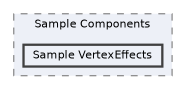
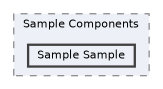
  digraph {
    compound=true
-   n1 [color=grey25 fillcolor="#edf0f7" fontname=Helvetica fontsize=10 height=0.2 label="Sample VertexEffects" shape=box style="filled,bold" width=0.4]
+   n1 [color=grey25 fillcolor="#edf0f7" fontname=Helvetica fontsize=10 height=0.2 label="Sample Sample" shape=box style="filled,bold" width=0.4]
    subgraph cluster_1 {
      bgcolor="#edf0f7"
      fontname=Helvetica
      fontsize=10
      label="Sample Components"
      pencolor=grey50
      style="filled,dashed"
      n1
    }
  }
